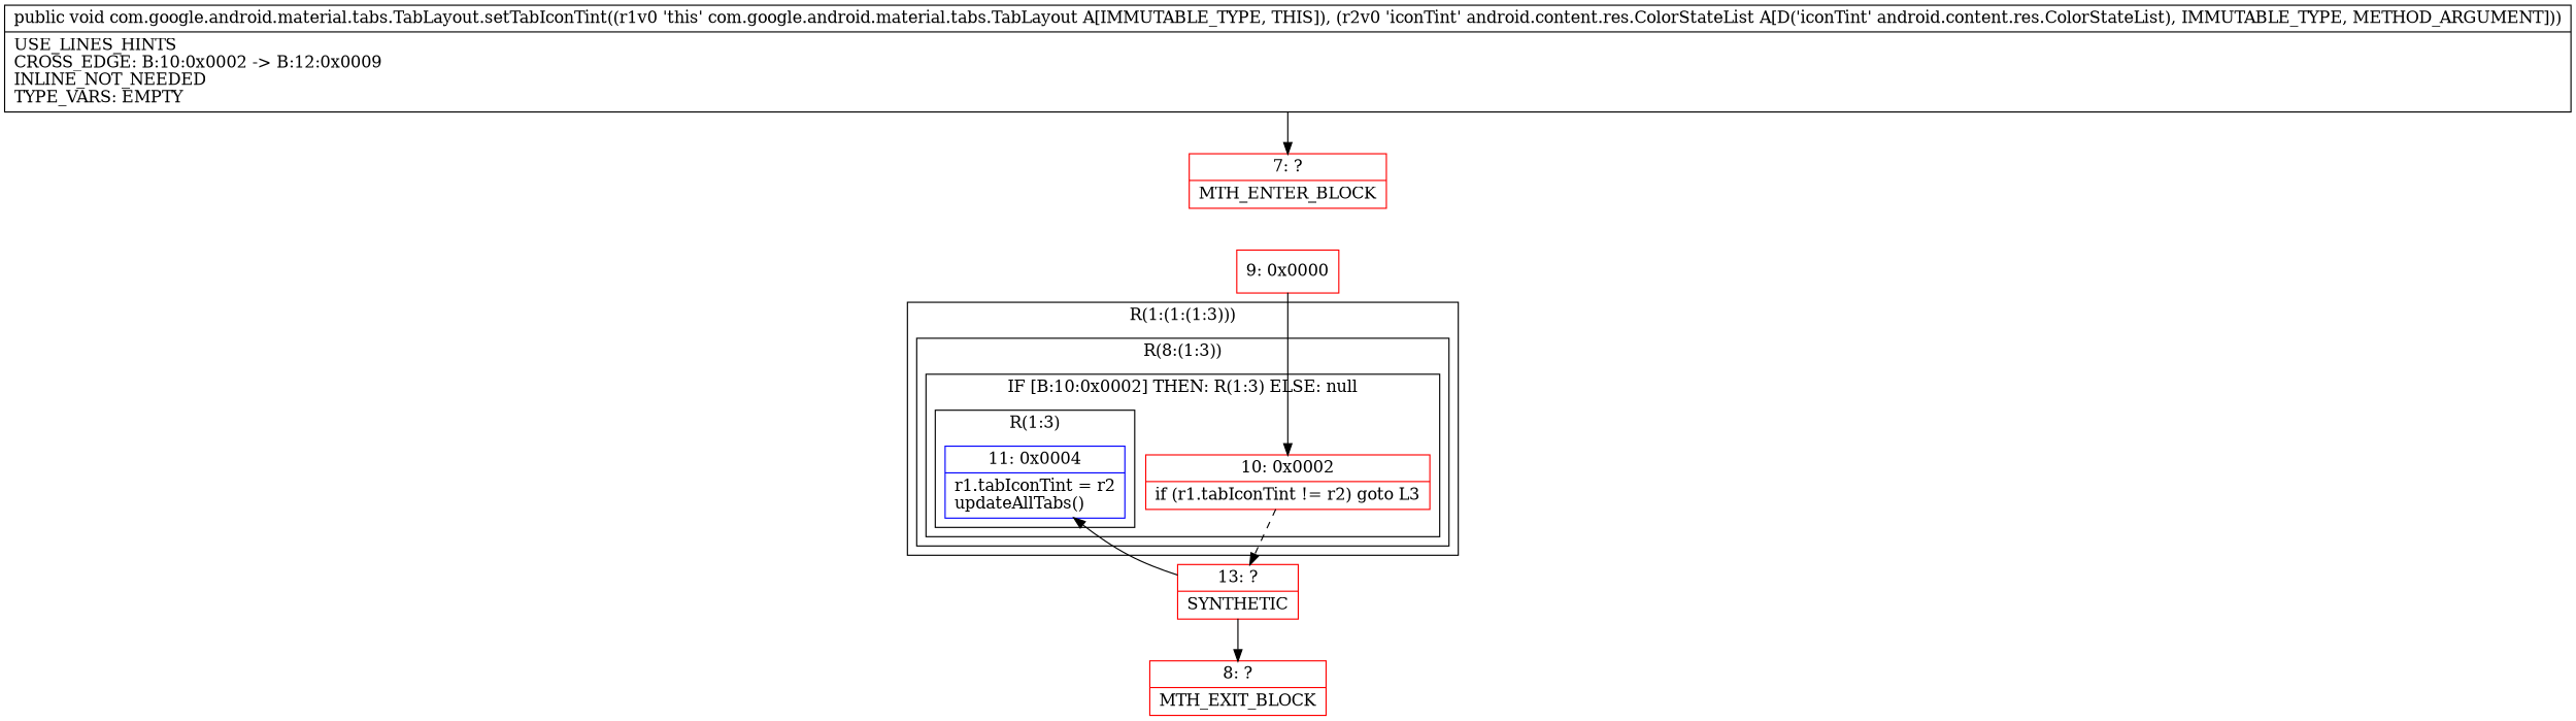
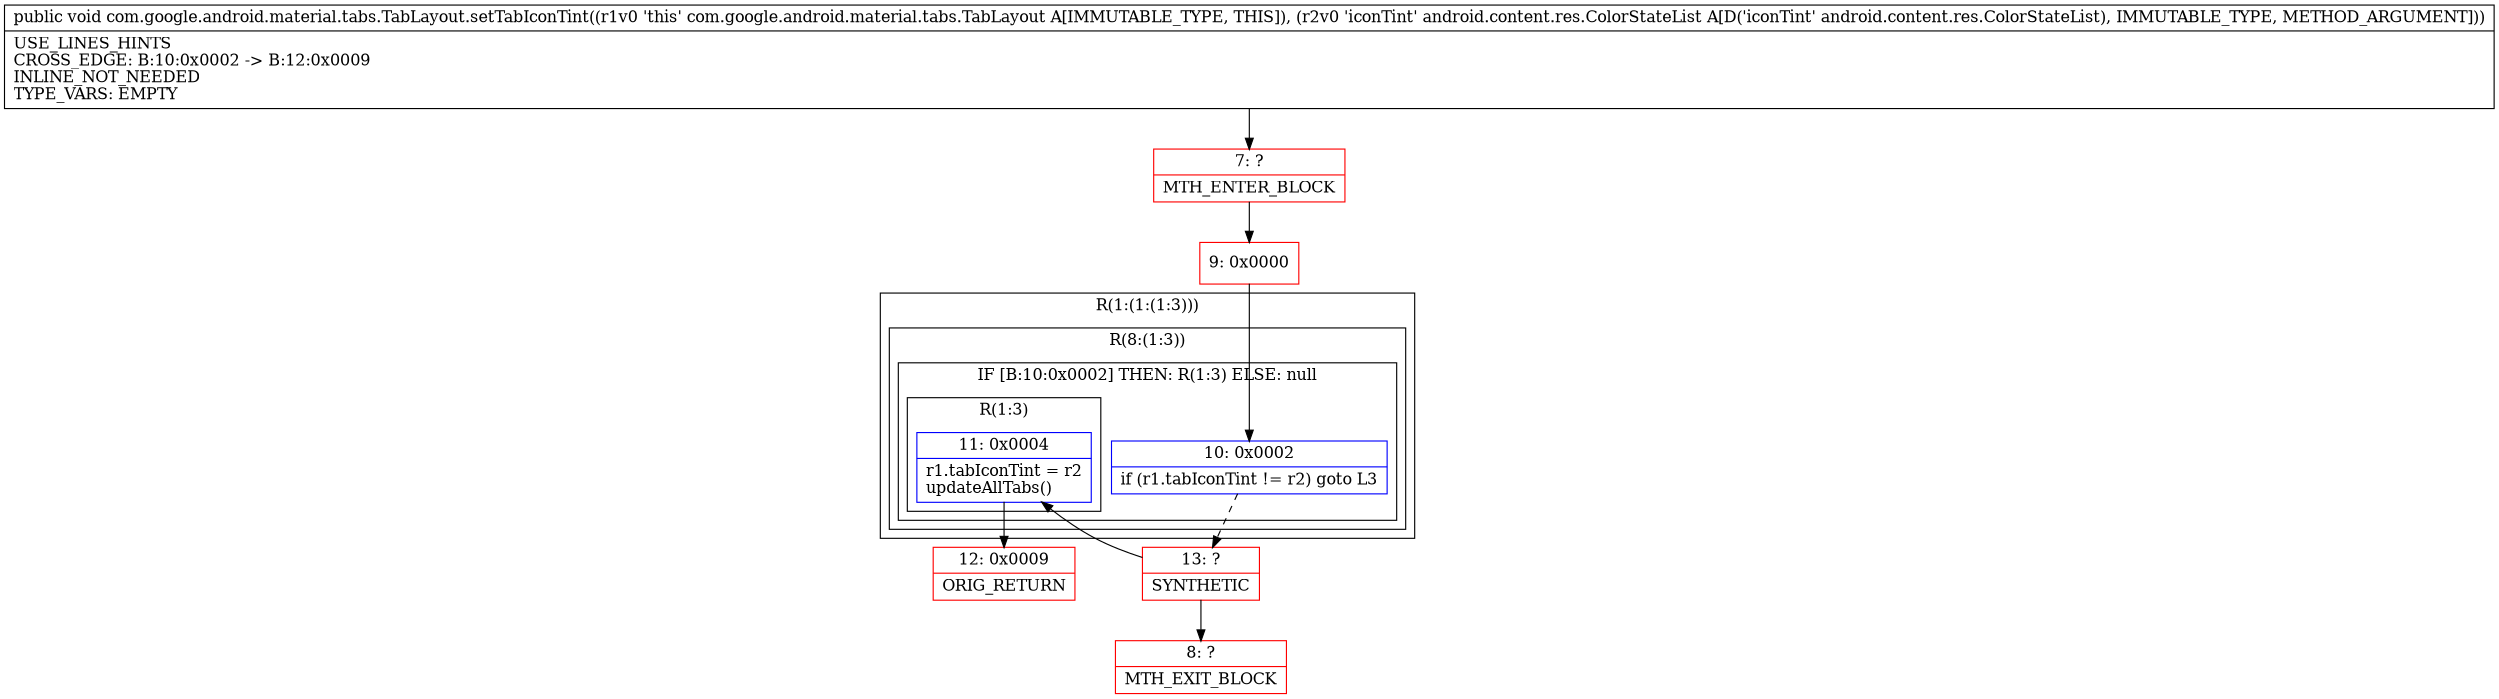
  digraph {
    node [color=red shape=record]
    n1 [color=blue label="{11\:\ 0x0004|r1.tabIconTint = r2\lupdateAllTabs()\l}"]
-   n2 [label="{10\:\ 0x0002|if (r1.tabIconTint != r2) goto L3\l}"]
+   n2 [color=blue label="{10\:\ 0x0002|if (r1.tabIconTint != r2) goto L3\l}"]
+   n3 [label="{12\:\ 0x0009|ORIG_RETURN\l}"]
    n4 [label="{13\:\ ?|SYNTHETIC\l}"]
    n5 [label="{8\:\ ?|MTH_EXIT_BLOCK\l}"]
    n6 [label="{7\:\ ?|MTH_ENTER_BLOCK\l}"]
    n7 [label="{9\:\ 0x0000}"]
    n8 [label="{public void com.google.android.material.tabs.TabLayout.setTabIconTint((r1v0 'this' com.google.android.material.tabs.TabLayout A[IMMUTABLE_TYPE, THIS]), (r2v0 'iconTint' android.content.res.ColorStateList A[D('iconTint' android.content.res.ColorStateList), IMMUTABLE_TYPE, METHOD_ARGUMENT]))  | USE_LINES_HINTS\lCROSS_EDGE: B:10:0x0002 \-\> B:12:0x0009\lINLINE_NOT_NEEDED\lTYPE_VARS: EMPTY\l}" color=""]
    subgraph cluster_1 {
      label="R(1:(1:(1:3)))"
      subgraph cluster_2 {
        label="R(8:(1:3))"
        subgraph cluster_3 {
          label="IF [B:10:0x0002] THEN: R(1:3) ELSE: null"
          n2
          subgraph cluster_4 {
            label="R(1:3)"
            n1
          }
        }
      }
    }
+   n1 -> n3
    n2 -> n4 [style=dashed]
    n4 -> n1
    n4 -> n5
+   n6 -> n7
    n7 -> n2
    n8 -> n6
  }
